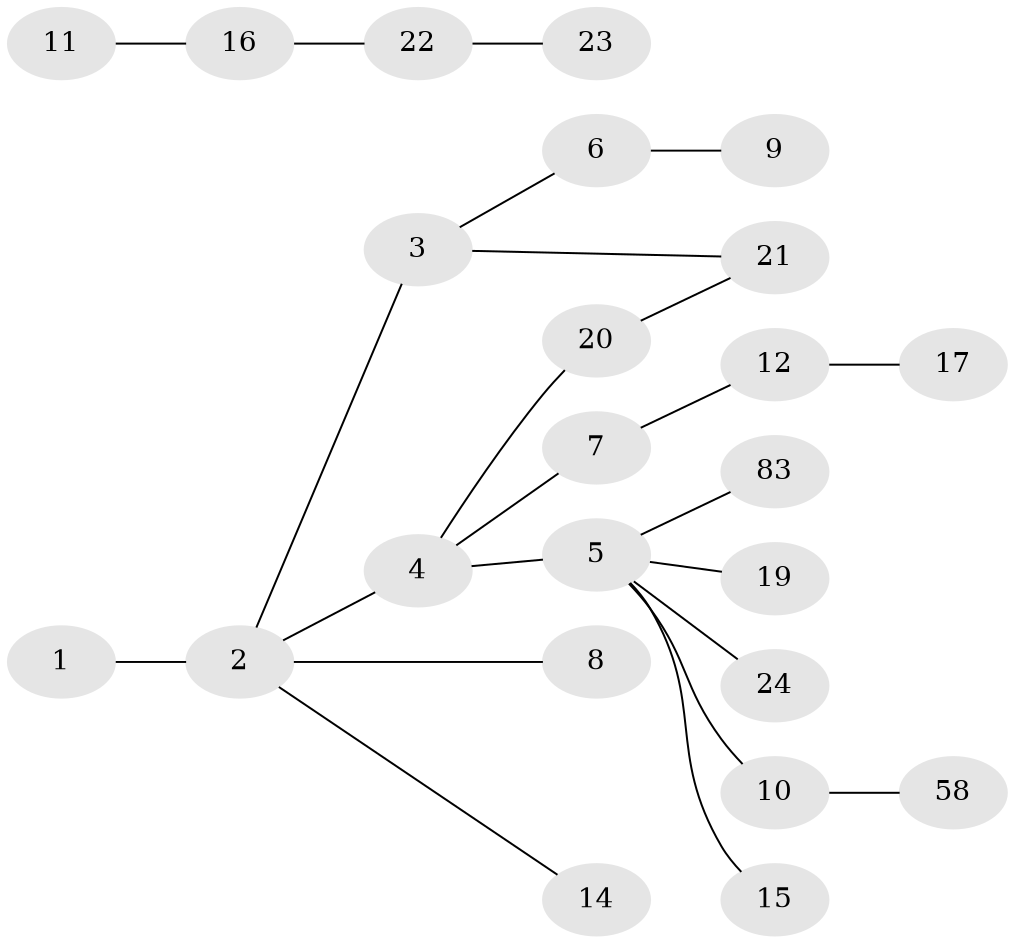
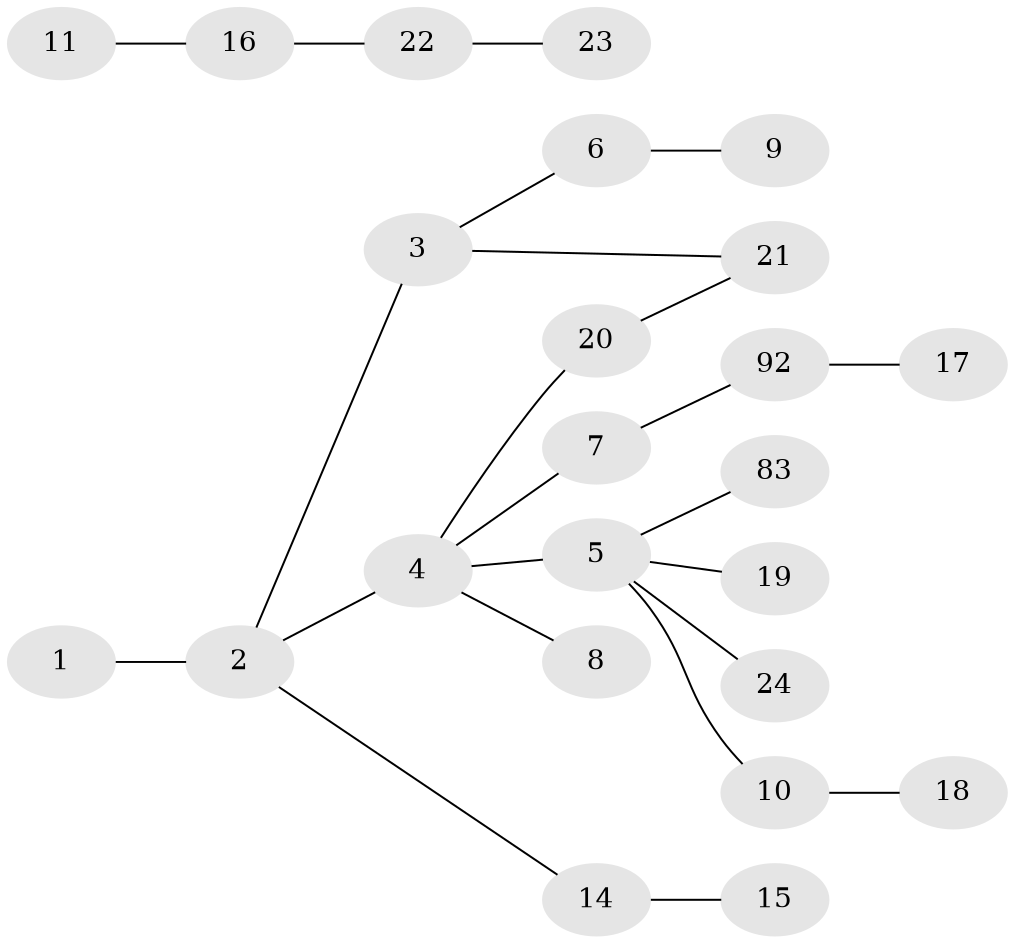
  graph {
    rankdir=LR
    node [color=gray90 style=filled]
    edge [weight=1.0]
    1
    2
    3
    4
    14
    21
    6
    5
    7
    8
    20
    15
    9
    10
    n15 [label=83]
    19
    24
-   12
-   18 [label=58]
+   12 [label=92]
+   18
    11
    16
    17
    22
    23
    1 -- 2 [weight=4.0]
    2 -- 3
    2 -- 4
    2 -- 14
    3 -- 21
    3 -- 6
    4 -- 5
    4 -- 7
-   2 -- 8 [weight=7.0]
+   4 -- 8 [weight=7.0]
    4 -- 20
-   5 -- 15 [weight=4.0]
+   14 -- 15 [weight=4.0]
    6 -- 9 [weight=6.0]
    5 -- 10
    5 -- n15 [weight=6.0]
    5 -- 19
    5 -- 24
    7 -- 12
    20 -- 21
    10 -- 18
    12 -- 17
    11 -- 16
    16 -- 22 [weight=3.0]
    22 -- 23
  }
